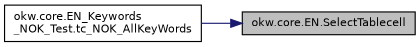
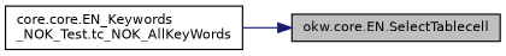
  digraph {
    rankdir=RL
    node [color=black fontname=Helvetica fontsize=10 shape=record style=filled]
    n1 [fillcolor=grey75 fontcolor=black height=0.2 label="okw.core.EN.SelectTablecell" width=0.4]
-   n2 [fillcolor=white height=0.2 label="okw.core.EN_Keywords\l_NOK_Test.tc_NOK_AllKeyWords" width=0.4]
+   n2 [fillcolor=white height=0.2 label="core.core.EN_Keywords\l_NOK_Test.tc_NOK_AllKeyWords" width=0.4]
    n1 -> n2 [color=midnightblue dir=back fontname=Helvetica fontsize=10 labelfontname=Helvetica labelfontsize=10 style=solid]
  }
